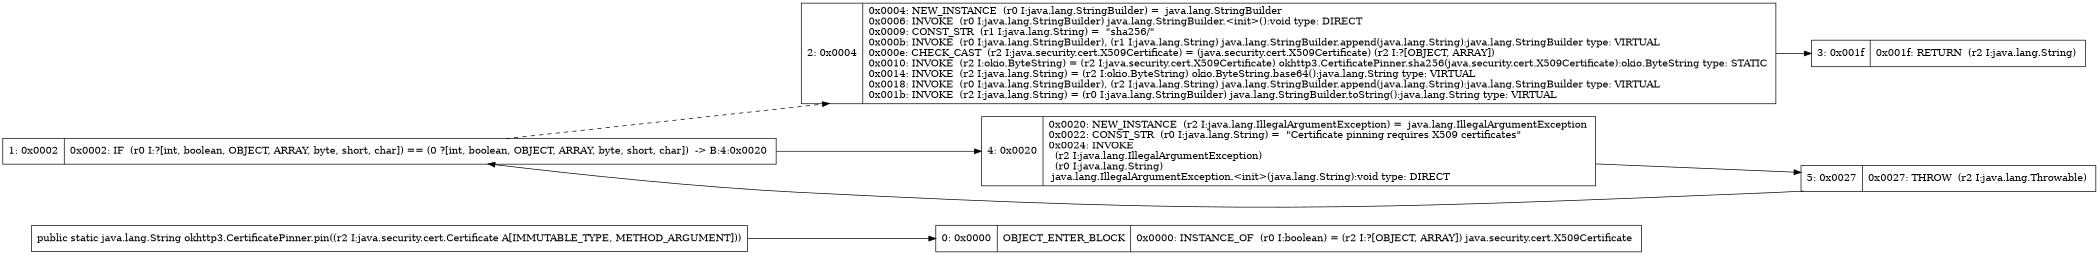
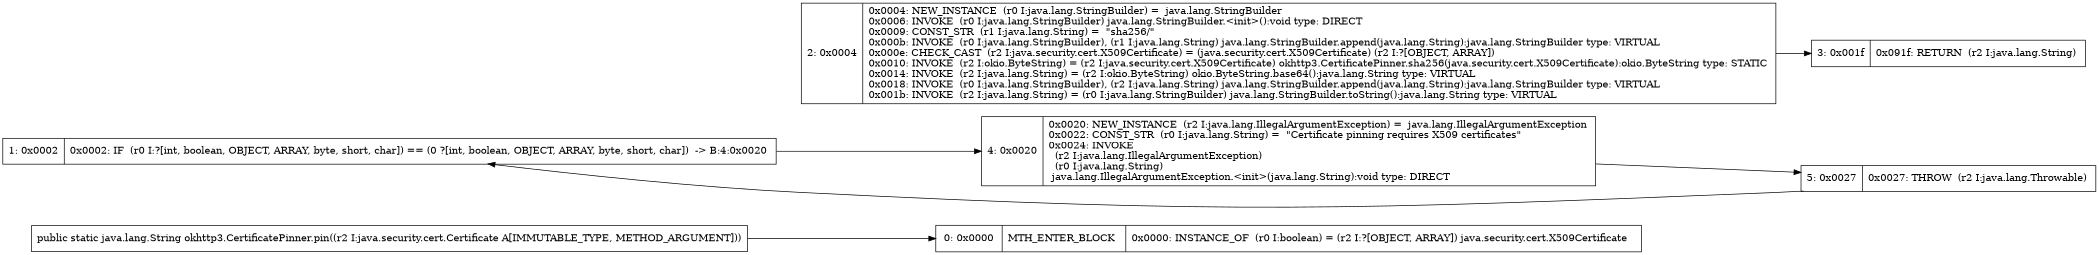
  digraph {
    rankdir=LR
    node [shape=record]
-   n1 [label="{0\:\ 0x0000|OBJECT_ENTER_BLOCK\l|0x0000: INSTANCE_OF  (r0 I:boolean) = (r2 I:?[OBJECT, ARRAY]) java.security.cert.X509Certificate \l}"]
+   n1 [label="{0\:\ 0x0000|MTH_ENTER_BLOCK\l|0x0000: INSTANCE_OF  (r0 I:boolean) = (r2 I:?[OBJECT, ARRAY]) java.security.cert.X509Certificate \l}"]
    n2 [label="{1\:\ 0x0002|0x0002: IF  (r0 I:?[int, boolean, OBJECT, ARRAY, byte, short, char]) == (0 ?[int, boolean, OBJECT, ARRAY, byte, short, char])  \-\> B:4:0x0020 \l}"]
    n3 [label="{2\:\ 0x0004|0x0004: NEW_INSTANCE  (r0 I:java.lang.StringBuilder) =  java.lang.StringBuilder \l0x0006: INVOKE  (r0 I:java.lang.StringBuilder) java.lang.StringBuilder.\<init\>():void type: DIRECT \l0x0009: CONST_STR  (r1 I:java.lang.String) =  \"sha256\/\" \l0x000b: INVOKE  (r0 I:java.lang.StringBuilder), (r1 I:java.lang.String) java.lang.StringBuilder.append(java.lang.String):java.lang.StringBuilder type: VIRTUAL \l0x000e: CHECK_CAST  (r2 I:java.security.cert.X509Certificate) = (java.security.cert.X509Certificate) (r2 I:?[OBJECT, ARRAY]) \l0x0010: INVOKE  (r2 I:okio.ByteString) = (r2 I:java.security.cert.X509Certificate) okhttp3.CertificatePinner.sha256(java.security.cert.X509Certificate):okio.ByteString type: STATIC \l0x0014: INVOKE  (r2 I:java.lang.String) = (r2 I:okio.ByteString) okio.ByteString.base64():java.lang.String type: VIRTUAL \l0x0018: INVOKE  (r0 I:java.lang.StringBuilder), (r2 I:java.lang.String) java.lang.StringBuilder.append(java.lang.String):java.lang.StringBuilder type: VIRTUAL \l0x001b: INVOKE  (r2 I:java.lang.String) = (r0 I:java.lang.StringBuilder) java.lang.StringBuilder.toString():java.lang.String type: VIRTUAL \l}"]
    n4 [label="{4\:\ 0x0020|0x0020: NEW_INSTANCE  (r2 I:java.lang.IllegalArgumentException) =  java.lang.IllegalArgumentException \l0x0022: CONST_STR  (r0 I:java.lang.String) =  \"Certificate pinning requires X509 certificates\" \l0x0024: INVOKE  \l  (r2 I:java.lang.IllegalArgumentException)\l  (r0 I:java.lang.String)\l java.lang.IllegalArgumentException.\<init\>(java.lang.String):void type: DIRECT \l}"]
-   n5 [label="{3\:\ 0x001f|0x001f: RETURN  (r2 I:java.lang.String) \l}"]
+   n5 [label="{3\:\ 0x001f|0x091f: RETURN  (r2 I:java.lang.String) \l}"]
    n6 [label="{5\:\ 0x0027|0x0027: THROW  (r2 I:java.lang.Throwable) \l}"]
    n7 [label="{public static java.lang.String okhttp3.CertificatePinner.pin((r2 I:java.security.cert.Certificate A[IMMUTABLE_TYPE, METHOD_ARGUMENT])) }"]
-   n2 -> n3 [style=dashed]
    n2 -> n4
    n3 -> n5
    n4 -> n6
    n6 -> n2
    n7 -> n1
  }
